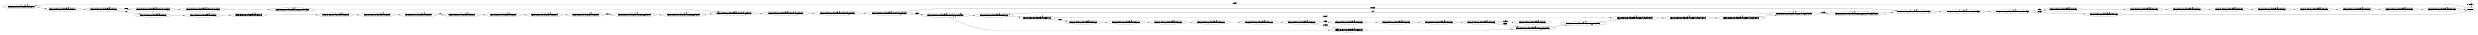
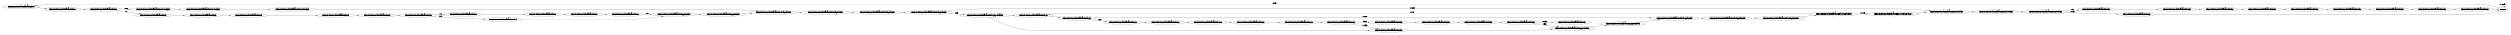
  digraph {
    rankdir=LR
    n1 [label=LEGUP_F_DecodeHuffman_BB__0]
    n2 [label=LEGUP_F_DecodeHuffman_BB__0]
    n3 [label=LEGUP_F_DecodeHuffman_BB__0]
    n4 [label=LEGUP]
    n5 [label=LEGUP_F_DecodeHuffman_BB__3]
    n6 [label=LEGUP_F_DecodeHuffman_BB__crit_edgei]
    n7 [label=LEGUP_F_DecodeHuffman_BB__3]
    n8 [label=LEGUP_F_DecodeHuffman_BB__crit_edgei]
    n9 [label=LEGUP_F_DecodeHuffman_BB__3]
    n10 [label=LEGUP_F_DecodeHuffman_BB__crit_edgei]
    n11 [label=LEGUP_F_DecodeHuffman_BB_buf_getbexit]
    n12 [label=LEGUP_F_DecodeHuffman_BB_buf_getbexit]
    n13 [label=LEGUP_F_DecodeHuffman_BB_buf_getbexit]
    n14 [label=LEGUP_F_DecodeHuffman_BB__3]
    n15 [label=LEGUP_F_DecodeHuffman_BB__3]
    n16 [label=LEGUP_F_DecodeHuffman_BB__3]
    n17 [label=LEGUP_F_DecodeHuffman_BB__8]
+   n18 [label=LEGUP_F_DecodeHuffman_BB__14]
    n19 [label=LEGUP_F_DecodeHuffman_BB__8]
    n20 [label=LEGUP_F_DecodeHuffman_BB_pgetcexiti]
    n21 [label=LEGUP_F_DecodeHuffman_BB__8]
    n22 [label=LEGUP_F_DecodeHuffman_BB_pgetcexiti]
    n23 [label=LEGUP_F_DecodeHuffman_BB__8]
    n24 [label=LEGUP_F_DecodeHuffman_BB_buf_getbexit]
    n25 [label=LEGUP_F_DecodeHuffman_BB_lrphpreheader]
    n26 [label=LEGUP_F_DecodeHuffman_BB__crit_edge]
    n27 [label=LEGUP_F_DecodeHuffman_BB_lrph]
    n28 [label=LEGUP_F_DecodeHuffman_BB__39]
    n29 [label=LEGUP_F_DecodeHuffman_BB__crit_edge]
    n30 [label=LEGUP_F_DecodeHuffman_BB_lrph]
    n31 [label=LEGUP_F_DecodeHuffman_BB__crit_edge]
    n32 [label=LEGUP_F_DecodeHuffman_BB__28]
    n33 [label=LEGUP_F_DecodeHuffman_BB_buf_getbexit9]
    n34 [label=LEGUP_F_DecodeHuffman_BB__28]
    n35 [label=LEGUP_F_DecodeHuffman_BB_buf_getbexit9]
    n36 [label=LEGUP_F_DecodeHuffman_BB__28]
    n37 [label=LEGUP_F_DecodeHuffman_BB_buf_getbexit9]
    n38 [label=LEGUP_F_DecodeHuffman_BB__28]
    n39 [label=LEGUP_F_DecodeHuffman_BB__28]
    n40 [label=LEGUP_F_DecodeHuffman_BB__28]
    n41 [label=LEGUP_F_DecodeHuffman_BB__33]
    n42 [label=LEGUP_F_DecodeHuffman_BB__33]
    n43 [label=LEGUP_F_DecodeHuffman_BB_pgetcexiti6]
    n44 [label=LEGUP_F_DecodeHuffman_BB__33]
    n45 [label=LEGUP_F_DecodeHuffman_BB_pgetcexiti6]
    n46 [label=LEGUP_F_DecodeHuffman_BB__33]
    n47 [label=LEGUP_F_DecodeHuffman_BB__37]
    n48 [label=LEGUP_F_DecodeHuffman_BB_buf_getbexit9]
-   n49 [label="LEGUP_F_DecodeHuffman_BB__pgetcexiti_edgeloope..."]
+   n49 [label="LEGUP_F_DecodeHuffman_BB__crit_edgeloope..."]
    n50 [label=LEGUP_F_DecodeHuffman_BB__52]
    n51 [label=LEGUP_F_DecodeHuffman_BB__63]
    n52 [label=LEGUP_F_DecodeHuffman_BB__52]
    n53 [label=LEGUP_F_DecodeHuffman_BB__52]
    n54 [label=LEGUP_F_DecodeHuffman_BB__52]
    n55 [label=LEGUP_F_DecodeHuffman_BB__52]
    n56 [label=LEGUP_F_DecodeHuffman_BB__52]
    n57 [label=LEGUP_F_DecodeHuffman_BB__52]
    n58 [label=LEGUP_F_DecodeHuffman_BB__52]
    n59 [label=LEGUP_F_DecodeHuffman_BB__52]
    n1 -> n2
    n2 -> n3
    n3 -> n5 [label="%2"]
    n3 -> n6 [label="~%2"]
    n4 -> n1 [label="<null>"]
    n4 -> n4 [label="~<null>"]
    n5 -> n7
    n6 -> n8
    n7 -> n9
    n8 -> n10
    n9 -> n14
    n10 -> n11
    n11 -> n12
    n12 -> n13
    n13 -> n24
    n14 -> n15
    n15 -> n16
    n16 -> n17 [label="%7"]
+   n16 -> n18 [label="~%7"]
    n17 -> n19
+   n18 -> n20
    n19 -> n21
    n20 -> n22
    n21 -> n23
    n22 -> n11
    n23 -> n20 [label="%11"]
    n24 -> n25 [label="%23"]
    n24 -> n26 [label="~%23"]
    n25 -> n27
    n25 -> n28
    n26 -> n29
    n27 -> n30
    n28 -> n43
    n29 -> n31
    n30 -> n32 [label="%27"]
    n30 -> n33 [label="~%27"]
    n31 -> n50 [label="%51"]
    n31 -> n51 [label="~%51"]
    n32 -> n34
    n33 -> n35
    n34 -> n36
    n35 -> n37
    n36 -> n38
    n37 -> n48
    n38 -> n39
    n39 -> n40
    n40 -> n28 [label="~%32"]
    n40 -> n41 [label="%32"]
    n41 -> n42
    n42 -> n44
    n43 -> n45
    n44 -> n46
    n45 -> n33
    n46 -> n43 [label="%36"]
    n46 -> n47 [label="~%36"]
    n48 -> n27 [label="%48"]
    n48 -> n49 [label="~%48"]
    n49 -> n26
    n50 -> n52
    n51 -> n4
    n52 -> n53
    n53 -> n54
    n54 -> n55
    n55 -> n56
    n56 -> n57
    n57 -> n58
    n58 -> n59
    n59 -> n4
  }
